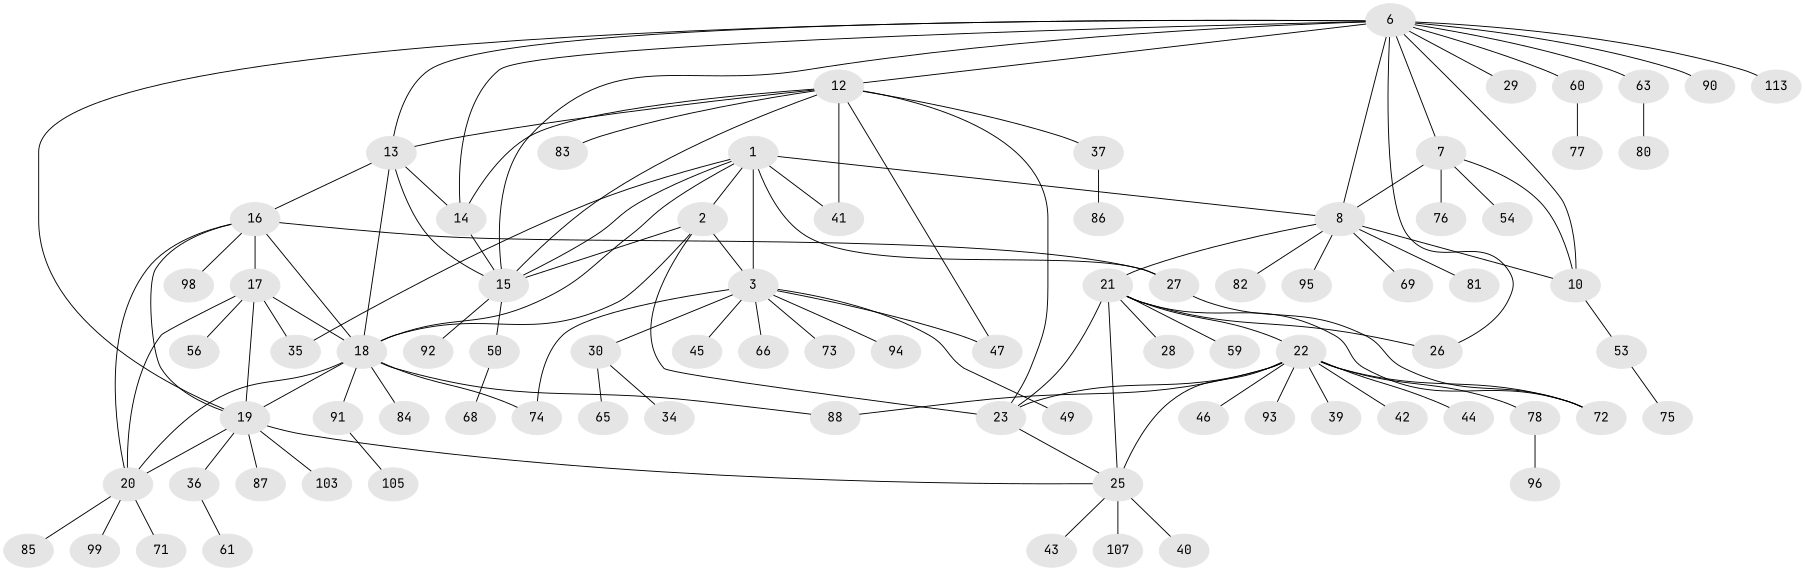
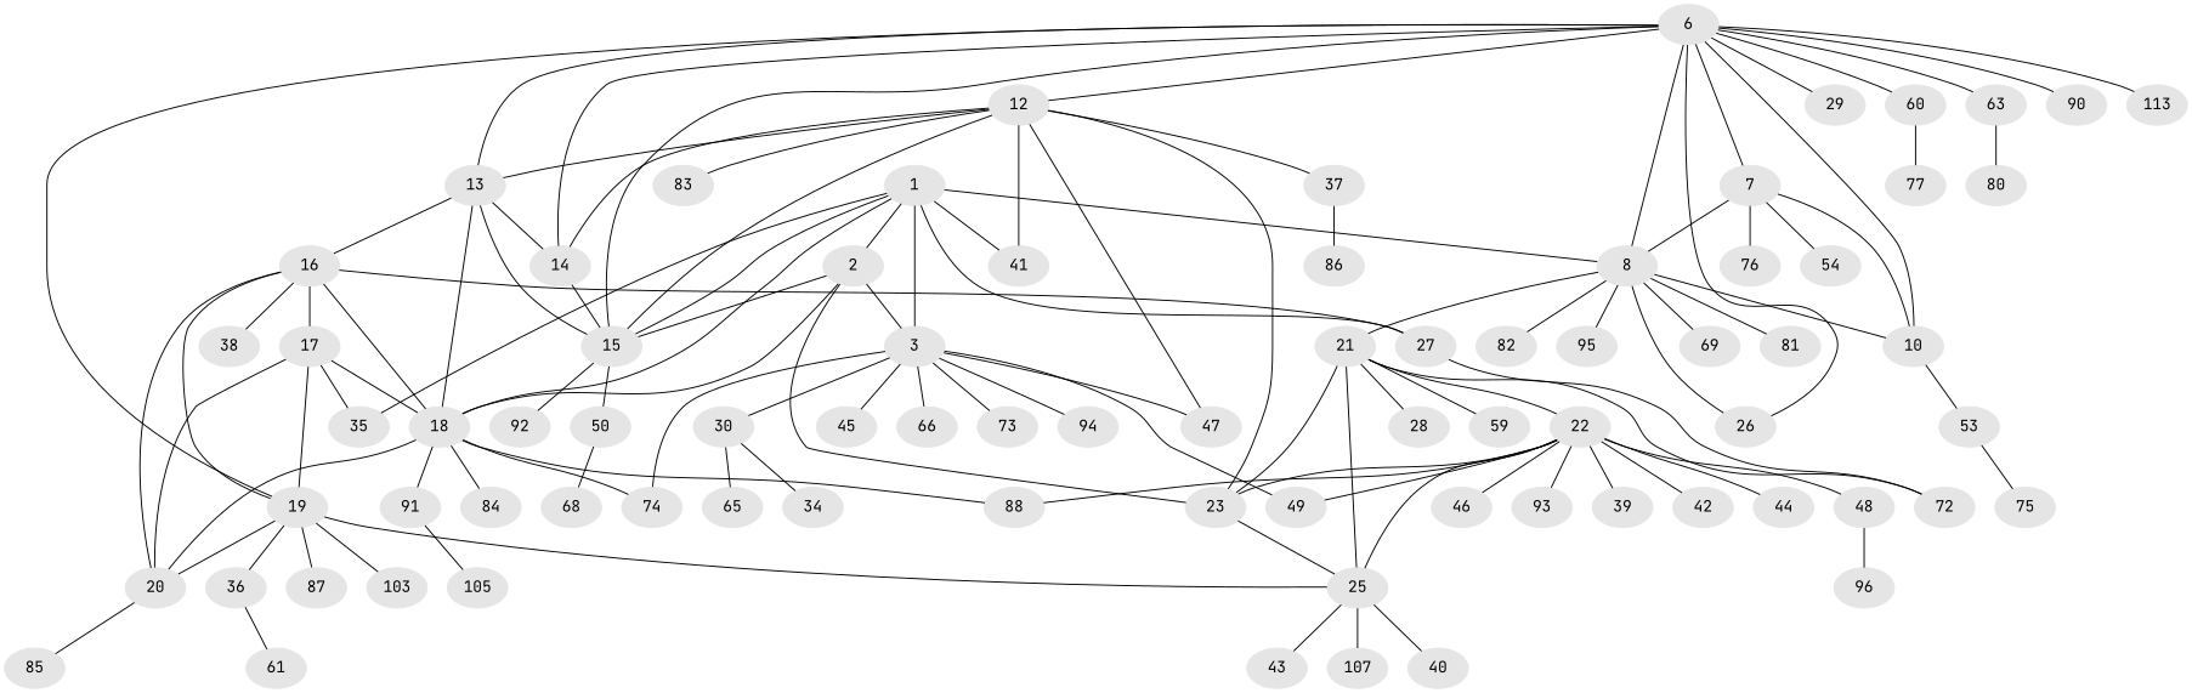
  graph {
    fontname="JetBrains Mono"
    node [color=gray90 fontname="JetBrains Mono" style=filled]
    edge [fontname="JetBrains Mono"]
    1 [super="+33"]
    2 [super="+58"]
    3 [super="+4"]
    8 [super="+9"]
    15 [super="+55"]
    18 [super="+31"]
    27 [super="+90"]
    35
    41
    23
    30 [super="+64"]
    45
    47
    49
    66 [super="+110"]
    73
    74
    94
    10 [super="+104"]
    21 [super="+51"]
    69
    81 [super="+100"]
    82
    95
    50
    92
    19 [super="+52"]
    20 [super="+67"]
    84
    88
    91
    72 [super="+101"]
    25 [super="+62"]
    34
    65 [super="+78"]
    6 [super="+11"]
    7
    12 [super="+108"]
    13 [super="+79"]
    14 [super="+32"]
    26
    29
    60 [super="+102"]
    63
    n45 [label=90]
    113
    54
    76 [super="+112"]
    53 [super="+111"]
    37 [super="+57"]
    83
    16 [super="+89"]
    36
    87
    103
    77
    80
    22 [super="+24"]
    28
    59
    75 [super="+97"]
    86
    17
-   38 [label=98]
+   38
    68
-   56 [super="+109"]
-   71 [super="+106"]
    85
-   99
    105
    40
    43
    107
    61
    39
    42
    44
    46
-   48 [super="+70" label=78]
+   48 [super="+70"]
    93
    96
    1 -- 2
    1 -- 3 [weight=2]
    1 -- 8
    1 -- 15
    1 -- 18
    1 -- 27
    1 -- 35
    1 -- 41
    2 -- 3 [weight=2]
    2 -- 15
    2 -- 18
    2 -- 23
    3 -- 30
    3 -- 45
    3 -- 47
    3 -- 49
    3 -- 66
    3 -- 73
    3 -- 74
    3 -- 94
    8 -- 10 [weight=2]
    8 -- 21
    8 -- 69
    8 -- 81
    8 -- 82
    8 -- 95
    15 -- 50
    15 -- 92
    18 -- 74
-   18 -- 19
    18 -- 20
    18 -- 84
    18 -- 88
    18 -- 91
    27 -- 72
    23 -- 25
    30 -- 34
    30 -- 65
    10 -- 53
    21 -- 23
    21 -- 72
    21 -- 25
-   21 -- 26
+   8 -- 26
    21 -- 22 [weight=2]
    21 -- 28
    21 -- 59
    50 -- 68
    19 -- 20
    19 -- 25
    19 -- 36
    19 -- 87
    19 -- 103
-   20 -- 71
    20 -- 85
-   20 -- 99
    91 -- 105
    25 -- 40
    25 -- 43
    25 -- 107
    6 -- 8 [weight=2]
    6 -- 15
    6 -- 10
    6 -- 19
    6 -- 7
    6 -- 12
    6 -- 13
    6 -- 14
    6 -- 26
    6 -- 29
    6 -- 60
    6 -- 63
    6 -- n45
    6 -- 113
    7 -- 8 [weight=2]
    7 -- 10
    7 -- 54
    7 -- 76
    12 -- 15
    12 -- 41
    12 -- 23
    12 -- 47
    12 -- 13
    12 -- 14
    12 -- 37
    12 -- 83
    13 -- 15
    13 -- 18
    13 -- 14
    13 -- 16
    14 -- 15
    60 -- 77
    63 -- 80
    53 -- 75
    37 -- 86
    16 -- 18
    16 -- 27
    16 -- 19
    16 -- 20
    16 -- 17
    16 -- 38
    36 -- 61
    22 -- 23 [weight=2]
    22 -- 88
-   22 -- 72
+   22 -- 49
    22 -- 25 [weight=2]
    22 -- 39
    22 -- 42
    22 -- 44
    22 -- 46
    22 -- 48
    22 -- 93
    17 -- 18
    17 -- 35
    17 -- 19
    17 -- 20
-   17 -- 56
    48 -- 96
  }
